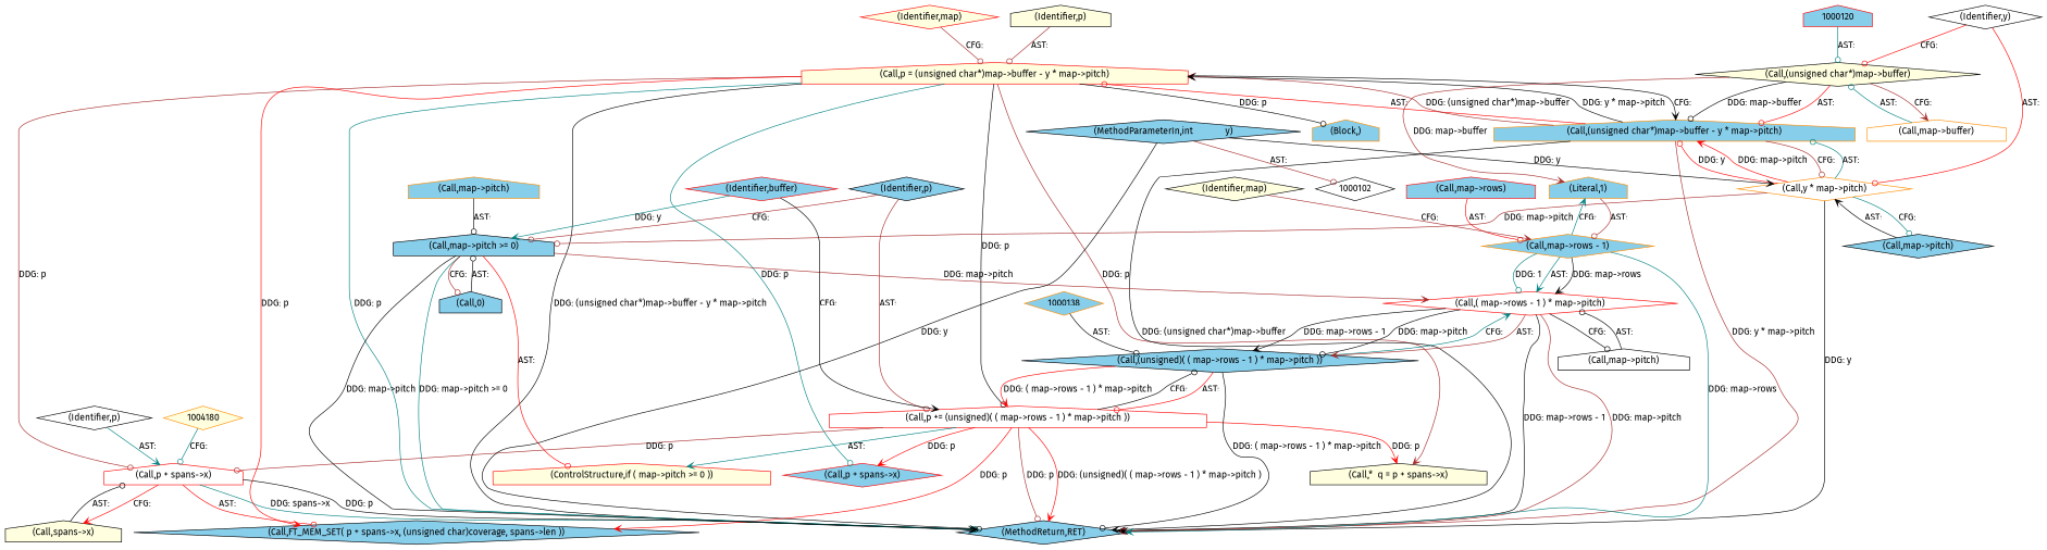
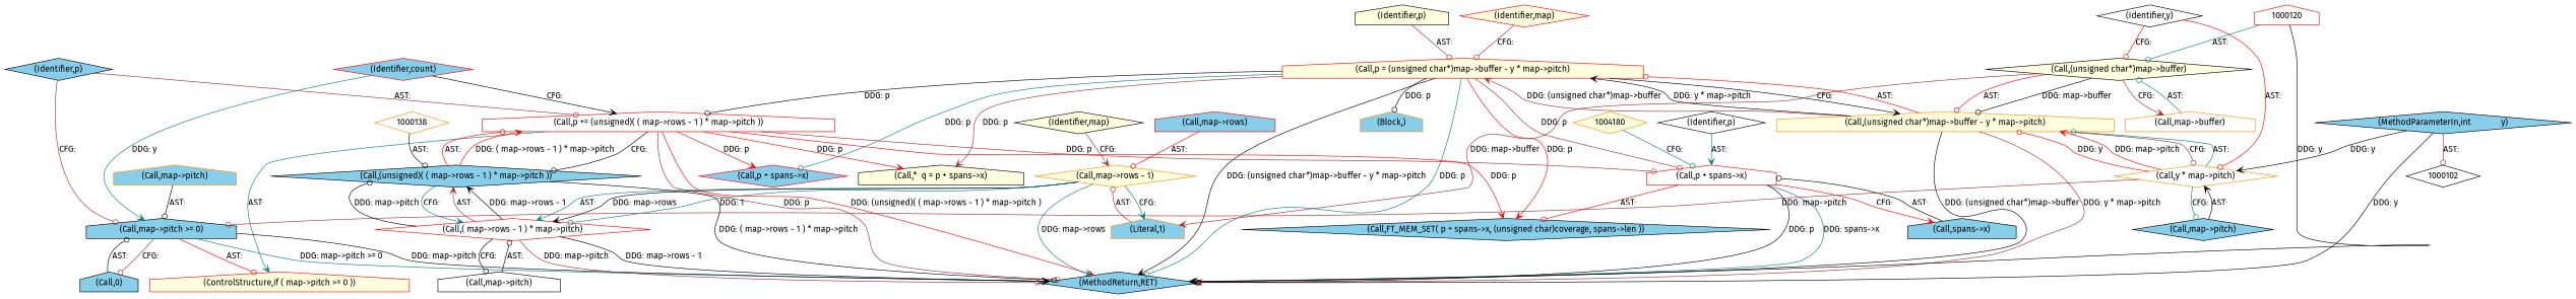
  digraph {
    fontname="Fira Sans"
    node [color=black fillcolor=skyblue fontname="Fira Sans" shape=diamond style=filled]
    edge [arrowhead=odot color=black fontname="Fira Sans"]
    n1 [color=red fillcolor=white label="(Call,p + spans->x)" shape=house]
    n2 [label="(MethodReturn,RET)"]
    n3 [label="(Call,FT_MEM_SET( p + spans->x, (unsigned char)coverage, spans->len ))"]
-   n4 [fillcolor=lightyellow label="(Call,spans->x)" shape=house]
+   n4 [label="(Call,spans->x)" shape=house]
    n5 [color=red fillcolor=lightyellow label="(Call,p = (unsigned char*)map->buffer - y * map->pitch)" shape=house]
-   n6 [color=darkorange label="(Call,(unsigned char*)map->buffer - y * map->pitch)" shape=house]
+   n6 [color=darkorange fillcolor=lightyellow label="(Call,(unsigned char*)map->buffer - y * map->pitch)" shape=house]
    n7 [color=red fillcolor=white label="(Call,p += (unsigned)( ( map->rows - 1 ) * map->pitch ))" shape=house]
    n8 [color=red label="(Call,p + spans->x)"]
    n9 [color=darkorange label="(Block,)" shape=house]
    n10 [fillcolor=lightyellow label="(Call,*  q = p + spans->x)" shape=house]
    n11 [color=darkorange fillcolor=white label="(Call,y * map->pitch)"]
    n12 [label="(Call,(unsigned)( ( map->rows - 1 ) * map->pitch ))"]
    n13 [color=red fillcolor=lightyellow label="(ControlStructure,if ( map->pitch >= 0 ))" shape=house]
    n14 [label="(Call,map->pitch >= 0)" shape=house]
    n15 [label="(Call,map->pitch)"]
    n16 [fillcolor=lightyellow label="(Call,(unsigned char*)map->buffer)"]
    n17 [color=darkorange fillcolor=white label="(Call,map->buffer)" shape=house]
    n18 [color=darkorange label="(Literal,1)" shape=house]
    n19 [color=red fillcolor=white label="(Call,( map->rows - 1 ) * map->pitch)"]
    n20 [label="(Call,0)" shape=house]
    n21 [label="(MethodParameterIn,int             y)"]
    1000102 [fillcolor=white]
    n23 [fillcolor=white label="(Call,map->pitch)" shape=house]
-   n24 [color=darkorange label="(Call,map->rows - 1)"]
+   n24 [color=darkorange fillcolor=lightyellow label="(Call,map->rows - 1)"]
    n25 [fillcolor=lightyellow label="(Identifier,p)" shape=house]
    n26 [fillcolor=white label="(Identifier,y)"]
    n27 [label="(Identifier,p)"]
    n28 [color=red label="(Call,map->rows)" shape=house]
-   n29 [color=red label="(Identifier,buffer)"]
+   n29 [color=red label="(Identifier,count)"]
    n30 [color=darkorange label="(Call,map->pitch)" shape=house]
    n31 [fillcolor=white label="(Identifier,p)"]
    n32 [fillcolor=lightyellow label="(Identifier,map)"]
    n33 [color=red fillcolor=lightyellow label="(Identifier,map)"]
    n34 [color=darkorange fillcolor=lightyellow label=1004180]
-   1000120 [color=red shape=house]
-   1000138 [color=darkorange]
+   1000120 [color=red fillcolor=white shape=house]
+   1000138 [color=darkorange fillcolor=white]
    n1 -> n2 [arrowhead=vee color=teal label="DDG: spans->x"]
    n1 -> n2 [label="DDG: p"]
    n1 -> n3 [color=red label="AST: "]
    n1 -> n4 [arrowhead=vee color=red label="CFG: "]
    n4 -> n1 [label="AST: "]
    n5 -> n1 [color=brown label="DDG: p"]
    n5 -> n2 [arrowhead=vee label="DDG: (unsigned char*)map->buffer - y * map->pitch"]
    n5 -> n2 [color=teal label="DDG: p"]
    n5 -> n3 [arrowhead=vee color=red label="DDG: p"]
    n5 -> n6 [arrowhead=vee label="CFG: "]
    n5 -> n7 [label="DDG: p"]
    n5 -> n8 [color=teal label="DDG: p"]
    n5 -> n9 [label="DDG: p"]
    n5 -> n10 [arrowhead=vee color=brown label="DDG: p"]
    n6 -> n2 [arrowhead=vee label="DDG: (unsigned char*)map->buffer"]
    n6 -> n2 [arrowhead=vee color=brown label="DDG: y * map->pitch"]
    n6 -> n5 [color=red label="AST: "]
    n6 -> n5 [arrowhead=vee color=brown label="DDG: (unsigned char*)map->buffer"]
    n6 -> n5 [arrowhead=vee label="DDG: y * map->pitch"]
    n6 -> n11 [color=brown label="CFG: "]
    n7 -> n1 [color=brown label="DDG: p"]
    n7 -> n2 [color=brown label="DDG: p"]
    n7 -> n2 [arrowhead=vee color=red label="DDG: (unsigned)( ( map->rows - 1 ) * map->pitch )"]
    n7 -> n3 [arrowhead=vee color=red label="DDG: p"]
    n7 -> n8 [arrowhead=vee color=red label="DDG: p"]
    n7 -> n10 [arrowhead=vee color=red label="DDG: p"]
    n7 -> n12 [label="CFG: "]
    n7 -> n13 [arrowhead=vee color=teal label="AST: "]
-   n11 -> n2 [arrowhead=vee label="DDG: y"]
+   1000120 -> n2 [arrowhead=vee label="DDG: y"]
    n11 -> n6 [color=teal label="AST: "]
    n11 -> n6 [color=red label="DDG: y"]
    n11 -> n6 [arrowhead=vee color=red label="DDG: map->pitch"]
    n11 -> n14 [color=brown label="DDG: map->pitch"]
    n11 -> n15 [color=teal label="CFG: "]
    n12 -> n2 [label="DDG: ( map->rows - 1 ) * map->pitch"]
    n12 -> n7 [color=red label="AST: "]
    n12 -> n7 [arrowhead=vee color=red label="DDG: ( map->rows - 1 ) * map->pitch"]
    n12 -> n19 [arrowhead=vee color=teal label="CFG: "]
    n14 -> n2 [arrowhead=vee color=teal label="DDG: map->pitch >= 0"]
    n14 -> n2 [arrowhead=vee label="DDG: map->pitch"]
    n14 -> n13 [color=red label="AST: "]
-   n14 -> n19 [arrowhead=vee color=brown label="DDG: map->pitch"]
    n14 -> n20 [color=brown label="CFG: "]
    n15 -> n11 [arrowhead=vee label="AST: "]
    n16 -> n6 [color=red label="AST: "]
    n16 -> n6 [label="DDG: map->buffer"]
    n16 -> n17 [arrowhead=vee color=brown label="CFG: "]
    n16 -> n18 [arrowhead=vee color=brown label="DDG: map->buffer"]
    n17 -> n16 [color=teal label="AST: "]
    n18 -> n24 [color=brown label="AST: "]
    n19 -> n2 [arrowhead=vee label="DDG: map->rows - 1"]
    n19 -> n2 [color=brown label="DDG: map->pitch"]
    n19 -> n12 [arrowhead=vee color=brown label="AST: "]
    n19 -> n12 [arrowhead=vee label="DDG: map->rows - 1"]
    n19 -> n12 [label="DDG: map->pitch"]
    n19 -> n23 [label="CFG: "]
    n20 -> n14 [label="AST: "]
    n21 -> n2 [label="DDG: y"]
    n21 -> n11 [arrowhead=vee label="DDG: y"]
    n21 -> 1000102 [color=brown label="AST: "]
    n23 -> n19 [label="AST: "]
    n24 -> n2 [arrowhead=vee color=teal label="DDG: map->rows"]
    n24 -> n18 [arrowhead=vee color=teal label="CFG: "]
    n24 -> n19 [arrowhead=vee color=teal label="AST: "]
    n24 -> n19 [arrowhead=vee label="DDG: map->rows"]
    n24 -> n19 [color=teal label="DDG: 1"]
    n25 -> n5 [color=brown label="AST: "]
    n26 -> n11 [color=red label="AST: "]
    n26 -> n16 [color=red label="CFG: "]
    n27 -> n7 [color=brown label="AST: "]
    n27 -> n14 [color=brown label="CFG: "]
    n28 -> n24 [color=red label="AST: "]
    n29 -> n7 [arrowhead=vee label="CFG: "]
    n29 -> n14 [arrowhead=vee color=teal label="DDG: y"]
    n30 -> n14 [label="AST: "]
    n31 -> n1 [arrowhead=vee color=teal label="AST: "]
    n32 -> n24 [arrowhead=vee color=brown label="CFG: "]
    n33 -> n5 [color=brown label="CFG: "]
    n34 -> n1 [color=teal label="CFG: "]
    1000120 -> n16 [color=teal label="AST: "]
    1000138 -> n12 [label="AST: "]
  }
